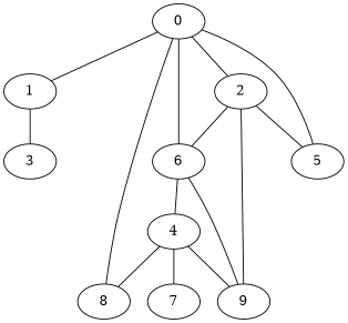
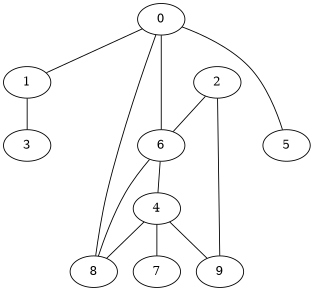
  graph {
    0
    1
    2
    6
    5
    8
    3
    9
    4
    7
    0 -- 1
-   0 -- 2
    0 -- 6
    0 -- 5
    0 -- 8
    1 -- 3
    2 -- 6
-   2 -- 5
    2 -- 9
-   6 -- 9
+   6 -- 8
    6 -- 4
    4 -- 8
    4 -- 9
    4 -- 7
  }
